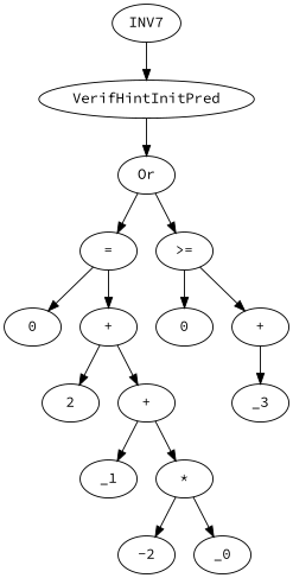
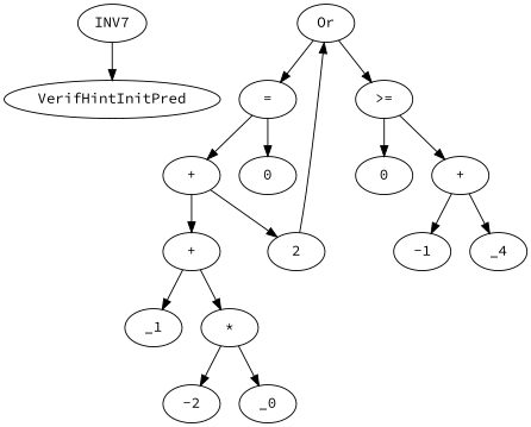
  digraph {
    fontname="Source Code Pro"
    node [fontname="Source Code Pro"]
    edge [fontname="Source Code Pro"]
    n1 [label=INV7]
    n2 [label=VerifHintInitPred]
    n3 [label=Or]
    n4 [label="="]
    n5 [label=">="]
    n6 [label=0]
    n7 [label="+"]
    n8 [label=0]
    n9 [label="+"]
    n10 [label=2]
    n11 [label="+"]
    n12 [label=_1]
    n13 [label="*"]
    n14 [label=-2]
    n15 [label=_0]
-   n17 [label=_3]
+   n16 [label=-1]
+   n17 [label=_4]
    n1 -> n2
-   n2 -> n3
+   n10 -> n3
    n3 -> n4
    n3 -> n5
    n4 -> n6
    n4 -> n7
    n5 -> n8
    n5 -> n9
    n7 -> n10
    n7 -> n11
+   n9 -> n16
    n9 -> n17
    n11 -> n12
    n11 -> n13
    n13 -> n14
    n13 -> n15
  }
